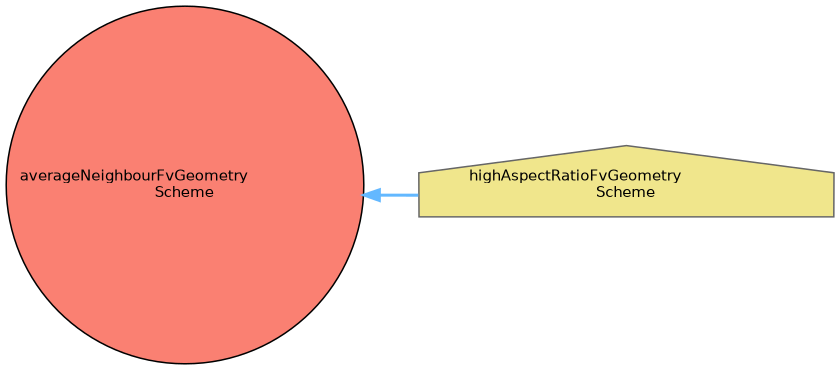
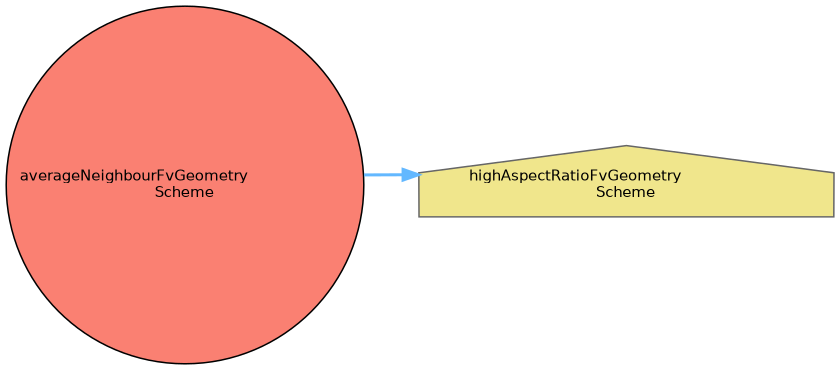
  digraph {
    rankdir=LR
    node [fontname=Helvetica fontsize=10 style=filled]
    n1 [color=black fillcolor=salmon fontcolor=black height=0.2 label="averageNeighbourFvGeometry\lScheme" shape=circle width=0.4]
    n2 [color=gray40 fillcolor=khaki height=0.2 label="highAspectRatioFvGeometry\lScheme" shape=house width=0.4]
-   n1 -> n2 [color=steelblue1 dir=back fontname=Helvetica fontsize=10 labelfontname=Helvetica labelfontsize=10 style=bold]
+   n2 -> n1 [color=steelblue1 dir=back fontname=Helvetica fontsize=10 labelfontname=Helvetica labelfontsize=10 style=bold]
  }
